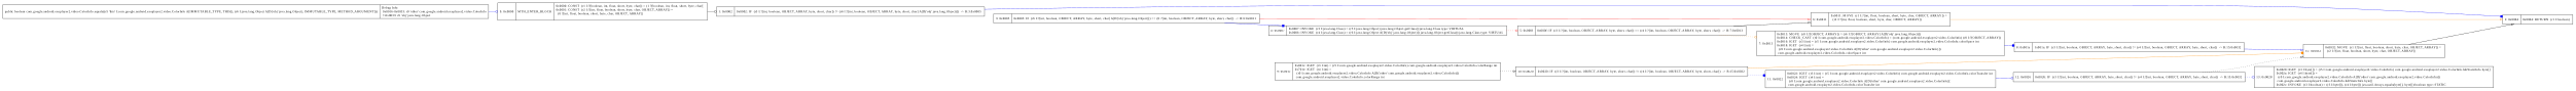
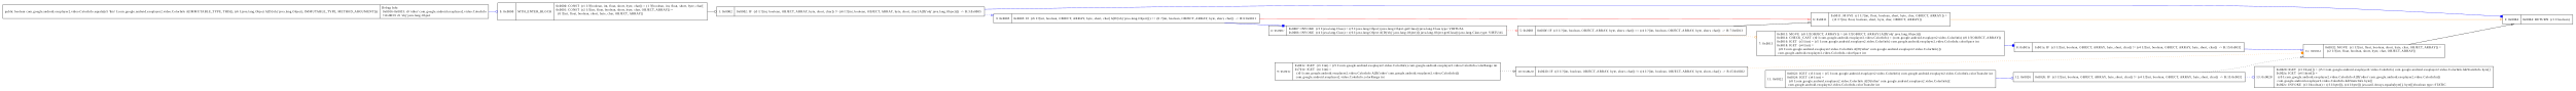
  digraph {
    fontname="Liberation Serif"
    rankdir=LR
    node [fontname="Liberation Serif" shape=record]
    edge [arrowhead=onormal color=blue fontname="Liberation Serif" style=solid]
    n1 [label="{0\:\ 0x0000|MTH_ENTER_BLOCK\l|0x0000: CONST  (r1 I:?[boolean, int, float, short, byte, char]) = (1 ?[boolean, int, float, short, byte, char]) \l0x0001: CONST  (r2 I:?[int, float, boolean, short, byte, char, OBJECT, ARRAY]) = \l  (0 ?[int, float, boolean, short, byte, char, OBJECT, ARRAY])\l \l}"]
    n2 [label="{1\:\ 0x0002|0x0002: IF  (r5 I:?[int, boolean, OBJECT, ARRAY, byte, short, char]) != (r6 I:?[int, boolean, OBJECT, ARRAY, byte, short, char] A[D('obj' java.lang.Object)])  \-\> B:3:0x0005 \l}"]
    n3 [label="{2\:\ 0x0004|0x0004: RETURN  (r1 I:boolean) \l}"]
    n4 [label="{3\:\ 0x0005|0x0005: IF  (r6 I:?[int, boolean, OBJECT, ARRAY, byte, short, char] A[D('obj' java.lang.Object)]) == (0 ?[int, boolean, OBJECT, ARRAY, byte, short, char])  \-\> B:6:0x0011 \l}"]
    n5 [label="{4\:\ 0x0007|0x0007: INVOKE  (r3 I:java.lang.Class) = (r5 I:java.lang.Object) java.lang.Object.getClass():java.lang.Class type: VIRTUAL \l0x000b: INVOKE  (r4 I:java.lang.Class) = (r6 I:java.lang.Object A[D('obj' java.lang.Object)]) java.lang.Object.getClass():java.lang.Class type: VIRTUAL \l}"]
    n6 [label="{6\:\ 0x0011|0x0011: MOVE  (r1 I:?[int, float, boolean, short, byte, char, OBJECT, ARRAY]) = \l  (r2 I:?[int, float, boolean, short, byte, char, OBJECT, ARRAY])\l \l}"]
    n7 [label="{5\:\ 0x000f|0x000f: IF  (r3 I:?[int, boolean, OBJECT, ARRAY, byte, short, char]) == (r4 I:?[int, boolean, OBJECT, ARRAY, byte, short, char])  \-\> B:7:0x0013 \l}"]
    n8 [label="{7\:\ 0x0013|0x0013: MOVE  (r0 I:?[OBJECT, ARRAY]) = (r6 I:?[OBJECT, ARRAY] A[D('obj' java.lang.Object)]) \l0x0014: CHECK_CAST  (r0 I:com.google.android.exoplayer2.video.ColorInfo) = (com.google.android.exoplayer2.video.ColorInfo) (r0 I:?[OBJECT, ARRAY]) \l0x0016: IGET  (r3 I:int) = (r5 I:com.google.android.exoplayer2.video.ColorInfo) com.google.android.exoplayer2.video.ColorInfo.colorSpace int \l0x6018: IGET  (r4 I:int) = \l  (r0 I:com.google.android.exoplayer2.video.ColorInfo A[D('other' com.google.android.exoplayer2.video.ColorInfo)])\l com.google.android.exoplayer2.video.ColorInfo.colorSpace int \l}"]
    n9 [label="{8\:\ 0x001a|0x001a: IF  (r3 I:?[int, boolean, OBJECT, ARRAY, byte, short, char]) != (r4 I:?[int, boolean, OBJECT, ARRAY, byte, short, char])  \-\> B:15:0x0032 \l}"]
    n10 [label="{15\:\ 0x0032|0x0032: MOVE  (r1 I:?[int, float, boolean, short, byte, char, OBJECT, ARRAY]) = \l  (r2 I:?[int, float, boolean, short, byte, char, OBJECT, ARRAY])\l \l}"]
    n11 [label="{9\:\ 0x001c|0x001c: IGET  (r3 I:int) = (r5 I:com.google.android.exoplayer2.video.ColorInfo) com.google.android.exoplayer2.video.ColorInfo.colorRange int \l0x701e: IGET  (r4 I:int) = \l  (r0 I:com.google.android.exoplayer2.video.ColorInfo A[D('other' com.google.android.exoplayer2.video.ColorInfo)])\l com.google.android.exoplayer2.video.ColorInfo.colorRange int \l}"]
    n12 [label="{10\:\ 0x0020|0x0020: IF  (r3 I:?[int, boolean, OBJECT, ARRAY, byte, short, char]) != (r4 I:?[int, boolean, OBJECT, ARRAY, byte, short, char])  \-\> B:15:0x0032 \l}"]
    n13 [label="{11\:\ 0x0022|0x0022: IGET  (r3 I:int) = (r5 I:com.google.android.exoplayer2.video.ColorInfo) com.google.android.exoplayer2.video.ColorInfo.colorTransfer int \l0x0024: IGET  (r4 I:int) = \l  (r0 I:com.google.android.exoplayer2.video.ColorInfo A[D('other' com.google.android.exoplayer2.video.ColorInfo)])\l com.google.android.exoplayer2.video.ColorInfo.colorTransfer int \l}"]
    n14 [label="{12\:\ 0x0026|0x0026: IF  (r3 I:?[int, boolean, OBJECT, ARRAY, byte, short, char]) != (r4 I:?[int, boolean, OBJECT, ARRAY, byte, short, char])  \-\> B:15:0x0032 \l}"]
    n15 [label="{13\:\ 0x0028|0x0028: IGET  (r3 I:byte[]) = (r5 I:com.google.android.exoplayer2.video.ColorInfo) com.google.android.exoplayer2.video.ColorInfo.hdrStaticInfo byte[] \l0x002a: IGET  (r4 I:byte[]) = \l  (r0 I:com.google.android.exoplayer2.video.ColorInfo A[D('other' com.google.android.exoplayer2.video.ColorInfo)])\l com.google.android.exoplayer2.video.ColorInfo.hdrStaticInfo byte[] \l0x002c: INVOKE  (r3 I:boolean) = (r3 I:byte[]), (r4 I:byte[]) java.util.Arrays.equals(byte[], byte[]):boolean type: STATIC \l}"]
    n16 [label="{public boolean com.google.android.exoplayer2.video.ColorInfo.equals((r5 'this' I:com.google.android.exoplayer2.video.ColorInfo A[IMMUTABLE_TYPE, THIS]), (r6 I:java.lang.Object A[D('obj' java.lang.Object), IMMUTABLE_TYPE, METHOD_ARGUMENT]))  | Debug Info:\l  0x0016\-0x0033: r0 'other' com.google.android.exoplayer2.video.ColorInfo\l  ?\-0x0033: r6 'obj' java.lang.Object\l}"]
    n1 -> n2 [arrowhead=odot color=black]
    n2 -> n3 [arrowhead=box]
+   n2 -> n4 [style=dotted]
    n4 -> n5 [arrowhead=box]
    n4 -> n6 [color=red]
    n5 -> n7 [arrowhead=odot color=red style=dotted]
    n6 -> n3 [color=darkorange]
    n7 -> n6 [color=black]
    n7 -> n8 [arrowhead=odot color=darkorange style=dotted]
    n8 -> n9 [arrowhead=box]
    n9 -> n10
    n10 -> n3 [color=black]
    n11 -> n12 [color=black style=dotted]
-   n12 -> n10 [arrowhead=box color=darkorange]
-   n12 -> n13 [arrowhead=box style=dotted]
+   n12 -> n10 [arrowhead=box color=darkorange style=dotted]
    n13 -> n14 [arrowhead=odot]
    n14 -> n10 [color=black style=dotted]
    n14 -> n15 [arrowhead=odot style=dotted]
    n16 -> n1 [arrowhead=odot]
  }
